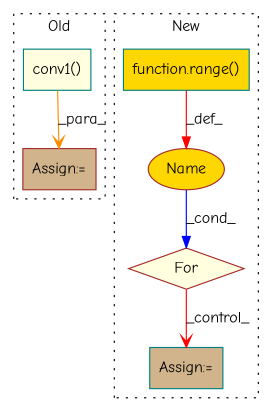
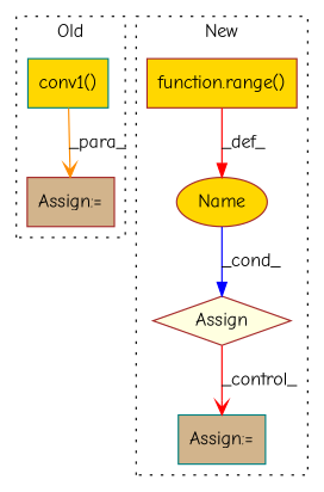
  digraph {
    fontname="Comic Neue"
    node [a=75 color=teal fillcolor=lightyellow fontname="Comic Neue" l=3 shape=box style=filled]
    edge [arrowhead=vee color=red fontname="Comic Neue"]
-   n1 [l="11,1" label="conv1()" s="3451,3463"]
+   n1 [fillcolor=gold l="11,1" label="conv1()" s="3451,3463"]
    n2 [a=68 color=brown fillcolor=tan label="Assign:=" s=3663]
-   n3 [fillcolor=gold l="6,1" label="function.range()" s="3153,3172"]
-   n4 [a=107 color=brown l="4,14" label=For s="3144,3173" shape=diamond]
+   n3 [color=brown fillcolor=gold l="6,1" label="function.range()" s="3153,3172"]
+   n4 [a=107 color=brown l="4,14" label=Assign s="3144,3173" shape=diamond]
    n5 [a=87 color=brown fillcolor=gold l=1 label=Name s=3148 shape=ellipse]
    n6 [a=68 fillcolor=tan label="Assign:=" s=3223]
    subgraph cluster_1 {
      label=Old
      style=dotted
      n1
      n2
    }
    subgraph cluster_2 {
      label=New
      style=dotted
      n3
      n4
      n5
      n6
    }
    n1 -> n2 [color=darkorange label=_para_]
    n3 -> n5 [arrowhead=normal label=_def_]
    n4 -> n6 [label=_control_]
    n5 -> n4 [arrowhead=normal color=blue label=_cond_]
  }
